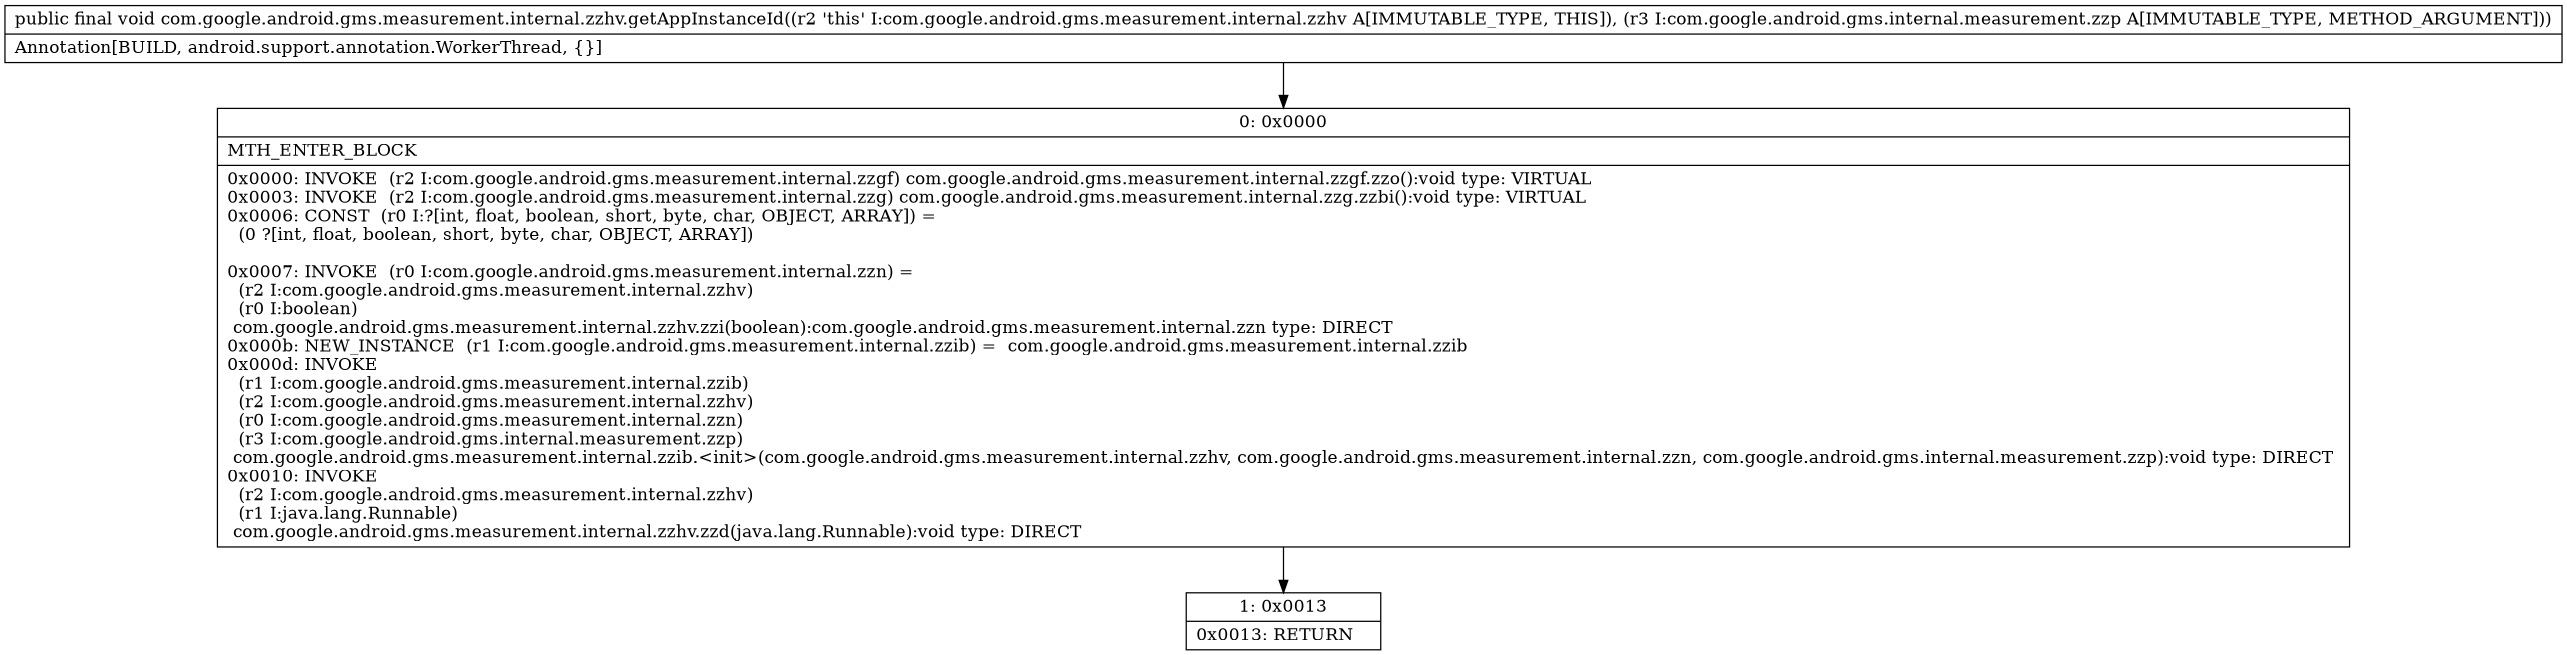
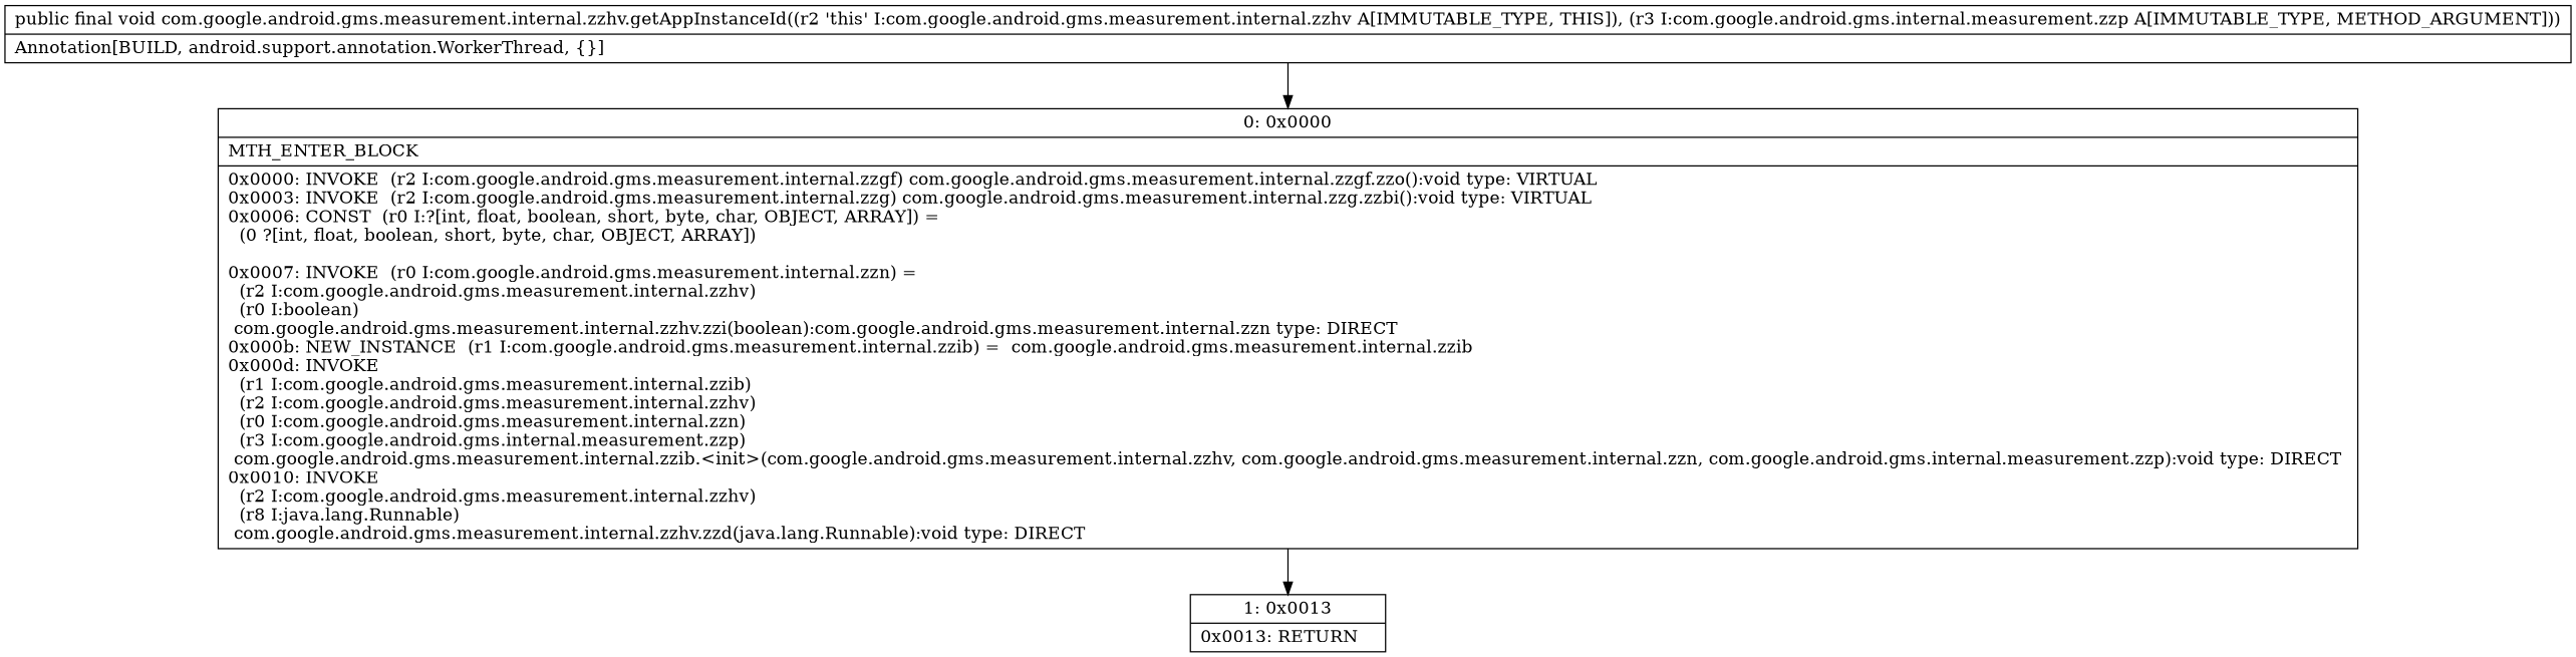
  digraph {
    node [shape=record]
-   n1 [label="{0\:\ 0x0000|MTH_ENTER_BLOCK\l|0x0000: INVOKE  (r2 I:com.google.android.gms.measurement.internal.zzgf) com.google.android.gms.measurement.internal.zzgf.zzo():void type: VIRTUAL \l0x0003: INVOKE  (r2 I:com.google.android.gms.measurement.internal.zzg) com.google.android.gms.measurement.internal.zzg.zzbi():void type: VIRTUAL \l0x0006: CONST  (r0 I:?[int, float, boolean, short, byte, char, OBJECT, ARRAY]) = \l  (0 ?[int, float, boolean, short, byte, char, OBJECT, ARRAY])\l \l0x0007: INVOKE  (r0 I:com.google.android.gms.measurement.internal.zzn) = \l  (r2 I:com.google.android.gms.measurement.internal.zzhv)\l  (r0 I:boolean)\l com.google.android.gms.measurement.internal.zzhv.zzi(boolean):com.google.android.gms.measurement.internal.zzn type: DIRECT \l0x000b: NEW_INSTANCE  (r1 I:com.google.android.gms.measurement.internal.zzib) =  com.google.android.gms.measurement.internal.zzib \l0x000d: INVOKE  \l  (r1 I:com.google.android.gms.measurement.internal.zzib)\l  (r2 I:com.google.android.gms.measurement.internal.zzhv)\l  (r0 I:com.google.android.gms.measurement.internal.zzn)\l  (r3 I:com.google.android.gms.internal.measurement.zzp)\l com.google.android.gms.measurement.internal.zzib.\<init\>(com.google.android.gms.measurement.internal.zzhv, com.google.android.gms.measurement.internal.zzn, com.google.android.gms.internal.measurement.zzp):void type: DIRECT \l0x0010: INVOKE  \l  (r2 I:com.google.android.gms.measurement.internal.zzhv)\l  (r1 I:java.lang.Runnable)\l com.google.android.gms.measurement.internal.zzhv.zzd(java.lang.Runnable):void type: DIRECT \l}"]
+   n1 [label="{0\:\ 0x0000|MTH_ENTER_BLOCK\l|0x0000: INVOKE  (r2 I:com.google.android.gms.measurement.internal.zzgf) com.google.android.gms.measurement.internal.zzgf.zzo():void type: VIRTUAL \l0x0003: INVOKE  (r2 I:com.google.android.gms.measurement.internal.zzg) com.google.android.gms.measurement.internal.zzg.zzbi():void type: VIRTUAL \l0x0006: CONST  (r0 I:?[int, float, boolean, short, byte, char, OBJECT, ARRAY]) = \l  (0 ?[int, float, boolean, short, byte, char, OBJECT, ARRAY])\l \l0x0007: INVOKE  (r0 I:com.google.android.gms.measurement.internal.zzn) = \l  (r2 I:com.google.android.gms.measurement.internal.zzhv)\l  (r0 I:boolean)\l com.google.android.gms.measurement.internal.zzhv.zzi(boolean):com.google.android.gms.measurement.internal.zzn type: DIRECT \l0x000b: NEW_INSTANCE  (r1 I:com.google.android.gms.measurement.internal.zzib) =  com.google.android.gms.measurement.internal.zzib \l0x000d: INVOKE  \l  (r1 I:com.google.android.gms.measurement.internal.zzib)\l  (r2 I:com.google.android.gms.measurement.internal.zzhv)\l  (r0 I:com.google.android.gms.measurement.internal.zzn)\l  (r3 I:com.google.android.gms.internal.measurement.zzp)\l com.google.android.gms.measurement.internal.zzib.\<init\>(com.google.android.gms.measurement.internal.zzhv, com.google.android.gms.measurement.internal.zzn, com.google.android.gms.internal.measurement.zzp):void type: DIRECT \l0x0010: INVOKE  \l  (r2 I:com.google.android.gms.measurement.internal.zzhv)\l  (r8 I:java.lang.Runnable)\l com.google.android.gms.measurement.internal.zzhv.zzd(java.lang.Runnable):void type: DIRECT \l}"]
    n2 [label="{1\:\ 0x0013|0x0013: RETURN   \l}"]
    n3 [label="{public final void com.google.android.gms.measurement.internal.zzhv.getAppInstanceId((r2 'this' I:com.google.android.gms.measurement.internal.zzhv A[IMMUTABLE_TYPE, THIS]), (r3 I:com.google.android.gms.internal.measurement.zzp A[IMMUTABLE_TYPE, METHOD_ARGUMENT]))  | Annotation[BUILD, android.support.annotation.WorkerThread, \{\}]\l}"]
    n1 -> n2
    n3 -> n1
  }
